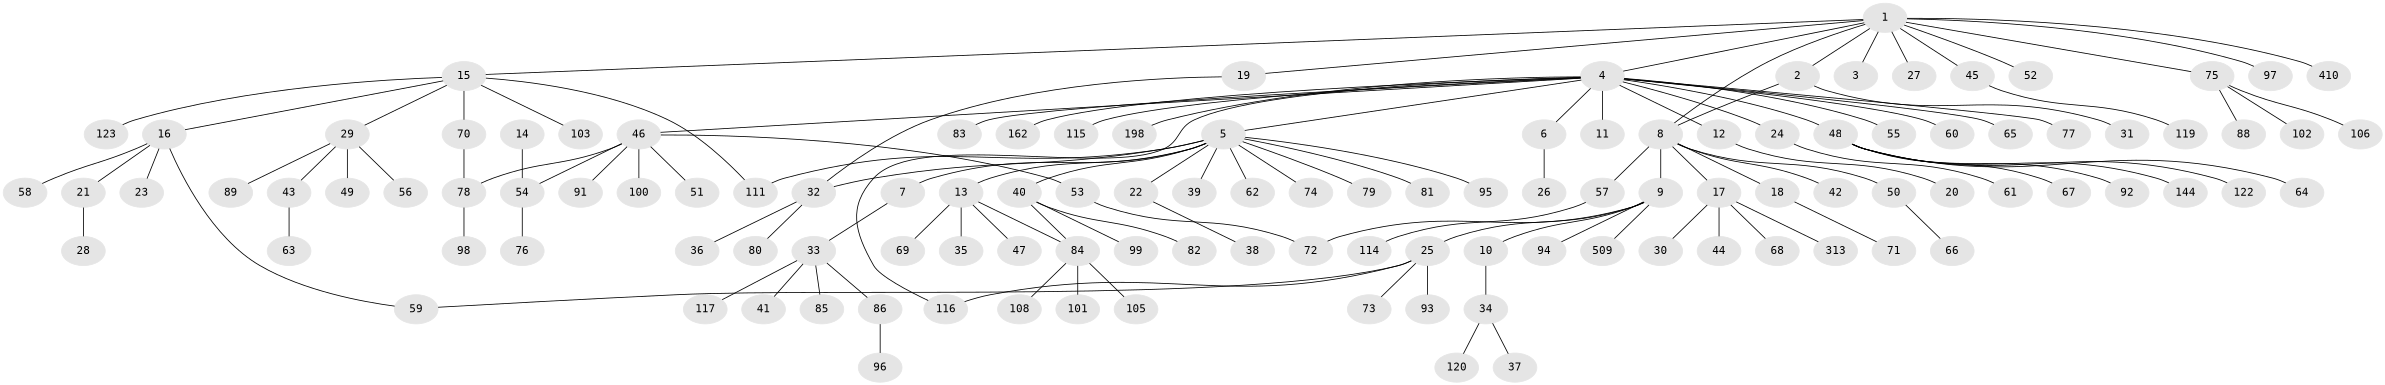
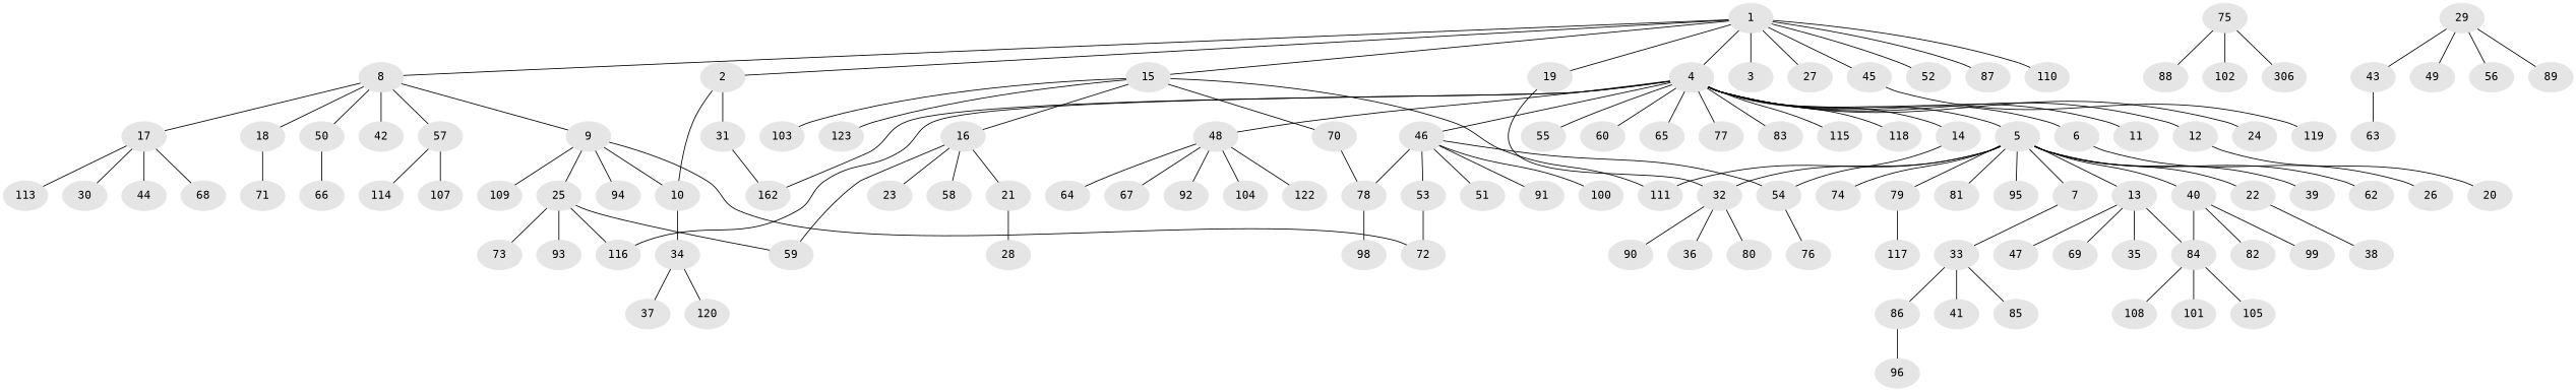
  graph {
    fontname="DejaVu Sans Mono"
    node [color=gray90 fontname="DejaVu Sans Mono" style=filled]
    edge [fontname="DejaVu Sans Mono"]
    1
    2
    3
    4
    8
    15
    19
    27
    45
    52
    75
-   97
-   110 [label=410]
+   97 [label=87]
+   110
    31
    5
    6
    11
    12
    14
    24
    46
    48
    55
    60
    65
    77
    83
    n28 [label=162]
    115
    116
-   118 [label=198]
+   118
    9
    17
    18
    42
    50
    57
    111
    16
    29
    70
    103
    123
    32
    119
    88
    102
-   106
+   106 [label=306]
    7
    13
    22
    39
    40
    62
    74
    79
    81
    95
    26
    20
    54
-   61
    51
    53
    78
    91
    100
    64
    67
    92
-   104 [label=144]
+   104
    122
    33
    35
    47
    69
    84
    38
    36
    80
+   90
    82
    99
    41
    85
    86
    117
    10
    25
    72
    94
-   109 [label=509]
+   109
    30
    44
    68
-   113 [label=313]
+   113
    71
    66
+   107
    114
    34
    59
    73
    93
    37
    120
    101
    105
    108
    76
    21
    23
    58
    43
    49
    56
    89
    28
    63
    96
    98
    1 -- 2
    1 -- 3
    1 -- 4
    1 -- 8
    1 -- 15
    1 -- 19
    1 -- 27
    1 -- 45
    1 -- 52
-   1 -- 75
    1 -- 97
    1 -- 110
-   2 -- 8
+   2 -- 10
    2 -- 31
    4 -- 5
    4 -- 6
    4 -- 11
    4 -- 12
+   4 -- 14
    4 -- 24
    4 -- 46
    4 -- 48
    4 -- 55
    4 -- 60
    4 -- 65
    4 -- 77
    4 -- 83
    4 -- n28
    4 -- 115
    4 -- 116
    4 -- 118
    8 -- 9
    8 -- 17
    8 -- 18
    8 -- 42
    8 -- 50
    8 -- 57
    15 -- 111
    15 -- 16
-   15 -- 29
    15 -- 70
    15 -- 103
    15 -- 123
    19 -- 32
    45 -- 119
    75 -- 88
    75 -- 102
    75 -- 106
+   31 -- n28
    5 -- 111
    5 -- 32
    5 -- 7
    5 -- 13
    5 -- 22
    5 -- 39
    5 -- 40
    5 -- 62
    5 -- 74
    5 -- 79
    5 -- 81
    5 -- 95
    6 -- 26
    12 -- 20
    14 -- 54
-   24 -- 61
    46 -- 54
    46 -- 51
    46 -- 53
    46 -- 78
    46 -- 91
    46 -- 100
    48 -- 64
    48 -- 67
    48 -- 92
    48 -- 104
    48 -- 122
    9 -- 10
    9 -- 25
    9 -- 72
    9 -- 94
    9 -- 109
    17 -- 30
    17 -- 44
    17 -- 68
    17 -- 113
    18 -- 71
    50 -- 66
+   57 -- 107
    57 -- 114
    16 -- 59
    16 -- 21
    16 -- 23
    16 -- 58
    29 -- 43
    29 -- 49
    29 -- 56
    29 -- 89
    70 -- 78
    32 -- 36
    32 -- 80
+   32 -- 90
    7 -- 33
    13 -- 35
    13 -- 47
    13 -- 69
    13 -- 84
    22 -- 38
    40 -- 84
    40 -- 82
    40 -- 99
    54 -- 76
    53 -- 72
    78 -- 98
    33 -- 41
    33 -- 85
    33 -- 86
-   33 -- 117
+   79 -- 117
    84 -- 101
    84 -- 105
    84 -- 108
    86 -- 96
    10 -- 34
    25 -- 116
    25 -- 59
    25 -- 73
    25 -- 93
    34 -- 37
    34 -- 120
    21 -- 28
    43 -- 63
  }
